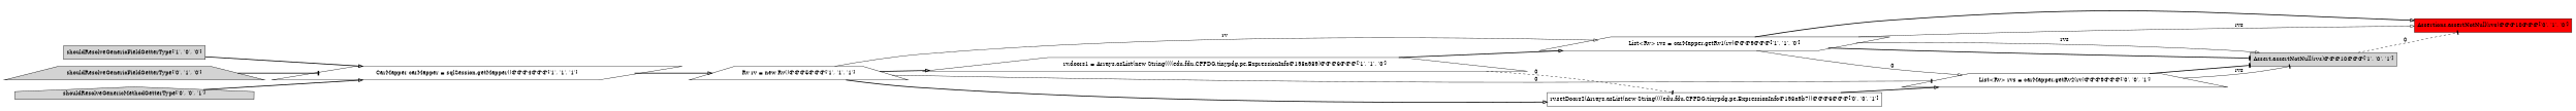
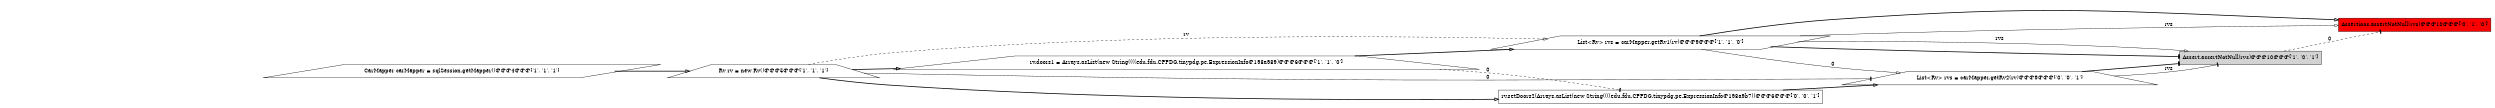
  digraph {
    rankdir=LR
    node [fillcolor=white shape=box style=filled]
    edge [arrowhead=onormal style=bold]
    n1 [fillcolor=red label="Assertions.assertNotNull(rvs)@@@10@@@['0', '1', '0']"]
    n2 [label="CarMapper carMapper = sqlSession.getMapper()@@@4@@@['1', '1', '1']" shape=parallelogram]
    n3 [label="Rv rv = new Rv()@@@5@@@['1', '1', '1']" shape=trapezium]
    n4 [label="List<Rv> rvs = carMapper.getRv1(rv)@@@9@@@['1', '1', '0']" shape=parallelogram]
    n5 [label="List<Rv> rvs = carMapper.getRv2(rv)@@@9@@@['0', '0', '1']" shape=trapezium]
    n6 [label="rv.doors1 = Arrays.asList(new String((((edu.fdu.CPPDG.tinypdg.pe.ExpressionInfo@198a989)@@@6@@@['1', '1', '0']" shape=trapezium]
    n7 [label="rv.setDoors2(Arrays.asList(new String((((edu.fdu.CPPDG.tinypdg.pe.ExpressionInfo@198a9b7))@@@6@@@['0', '0', '1']"]
-   n8 [fillcolor=lightgray label="shouldResolveGenericFieldGetterType['1', '0', '0']"]
    n9 [fillcolor=lightgray label="Assert.assertNotNull(rvs)@@@10@@@['1', '0', '1']"]
-   n10 [fillcolor=lightgray label="shouldResolveGenericFieldGetterType['0', '1', '0']" shape=trapezium]
-   n11 [fillcolor=lightgray label="shouldResolveGenericMethodGetterType['0', '0', '1']" shape=house]
    n2 -> n3
-   n3 -> n4 [label=rv style=solid]
+   n3 -> n4 [label=rv style=dashed]
    n3 -> n5 [arrowhead=tee label=0 style=solid]
    n3 -> n6
    n3 -> n7
    n4 -> n1
    n4 -> n1 [label=rvs style=solid]
    n4 -> n5 [label=0 style=solid]
    n4 -> n9 [arrowhead=tee]
    n4 -> n9 [label=rvs style=solid]
    n5 -> n9 [arrowhead=tee]
    n5 -> n9 [arrowhead=tee label=rvs style=solid]
    n6 -> n4
    n6 -> n7 [arrowhead=tee label=0 style=dashed]
    n7 -> n5
-   n8 -> n2
    n9 -> n1 [arrowhead=tee label=0 style=dashed]
-   n10 -> n2 [arrowhead=tee]
-   n11 -> n2
  }
